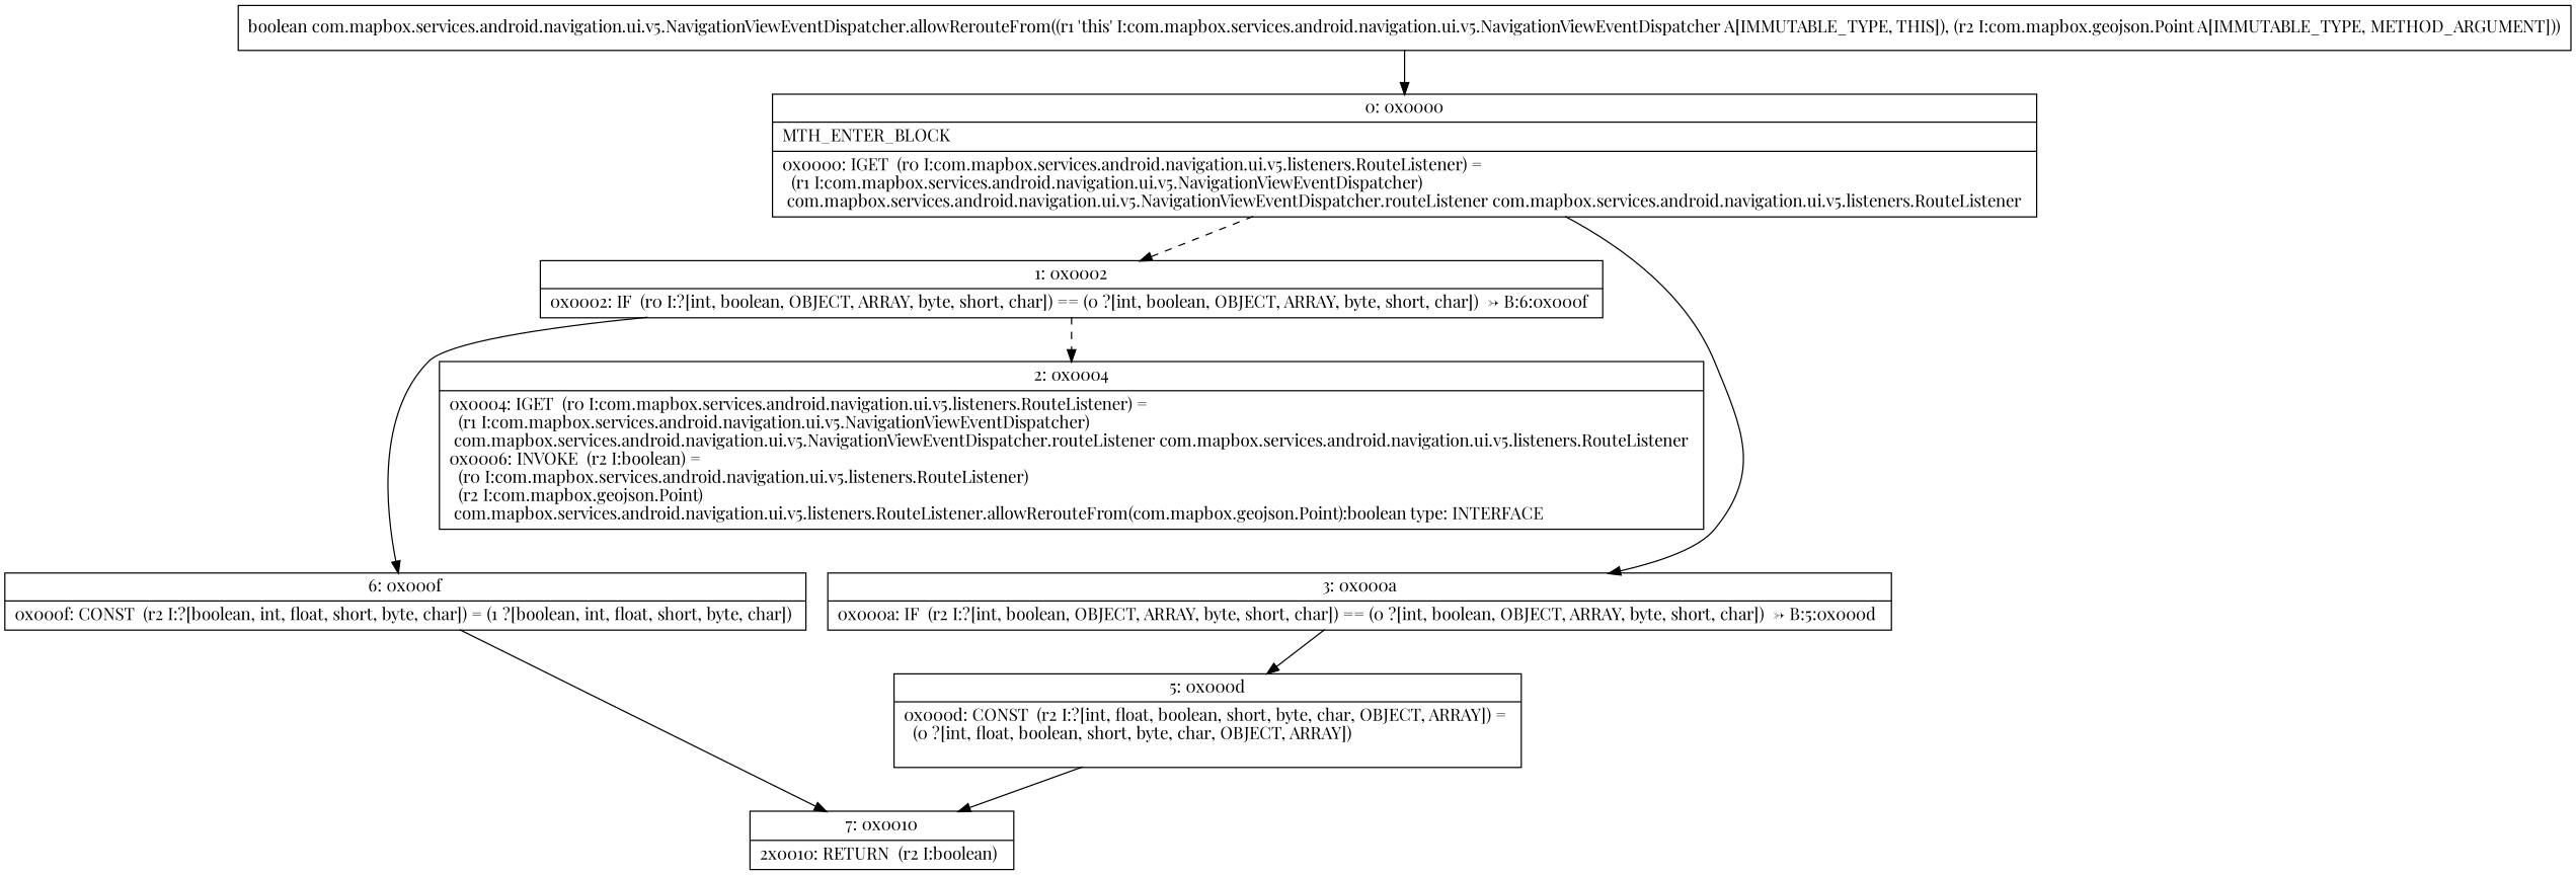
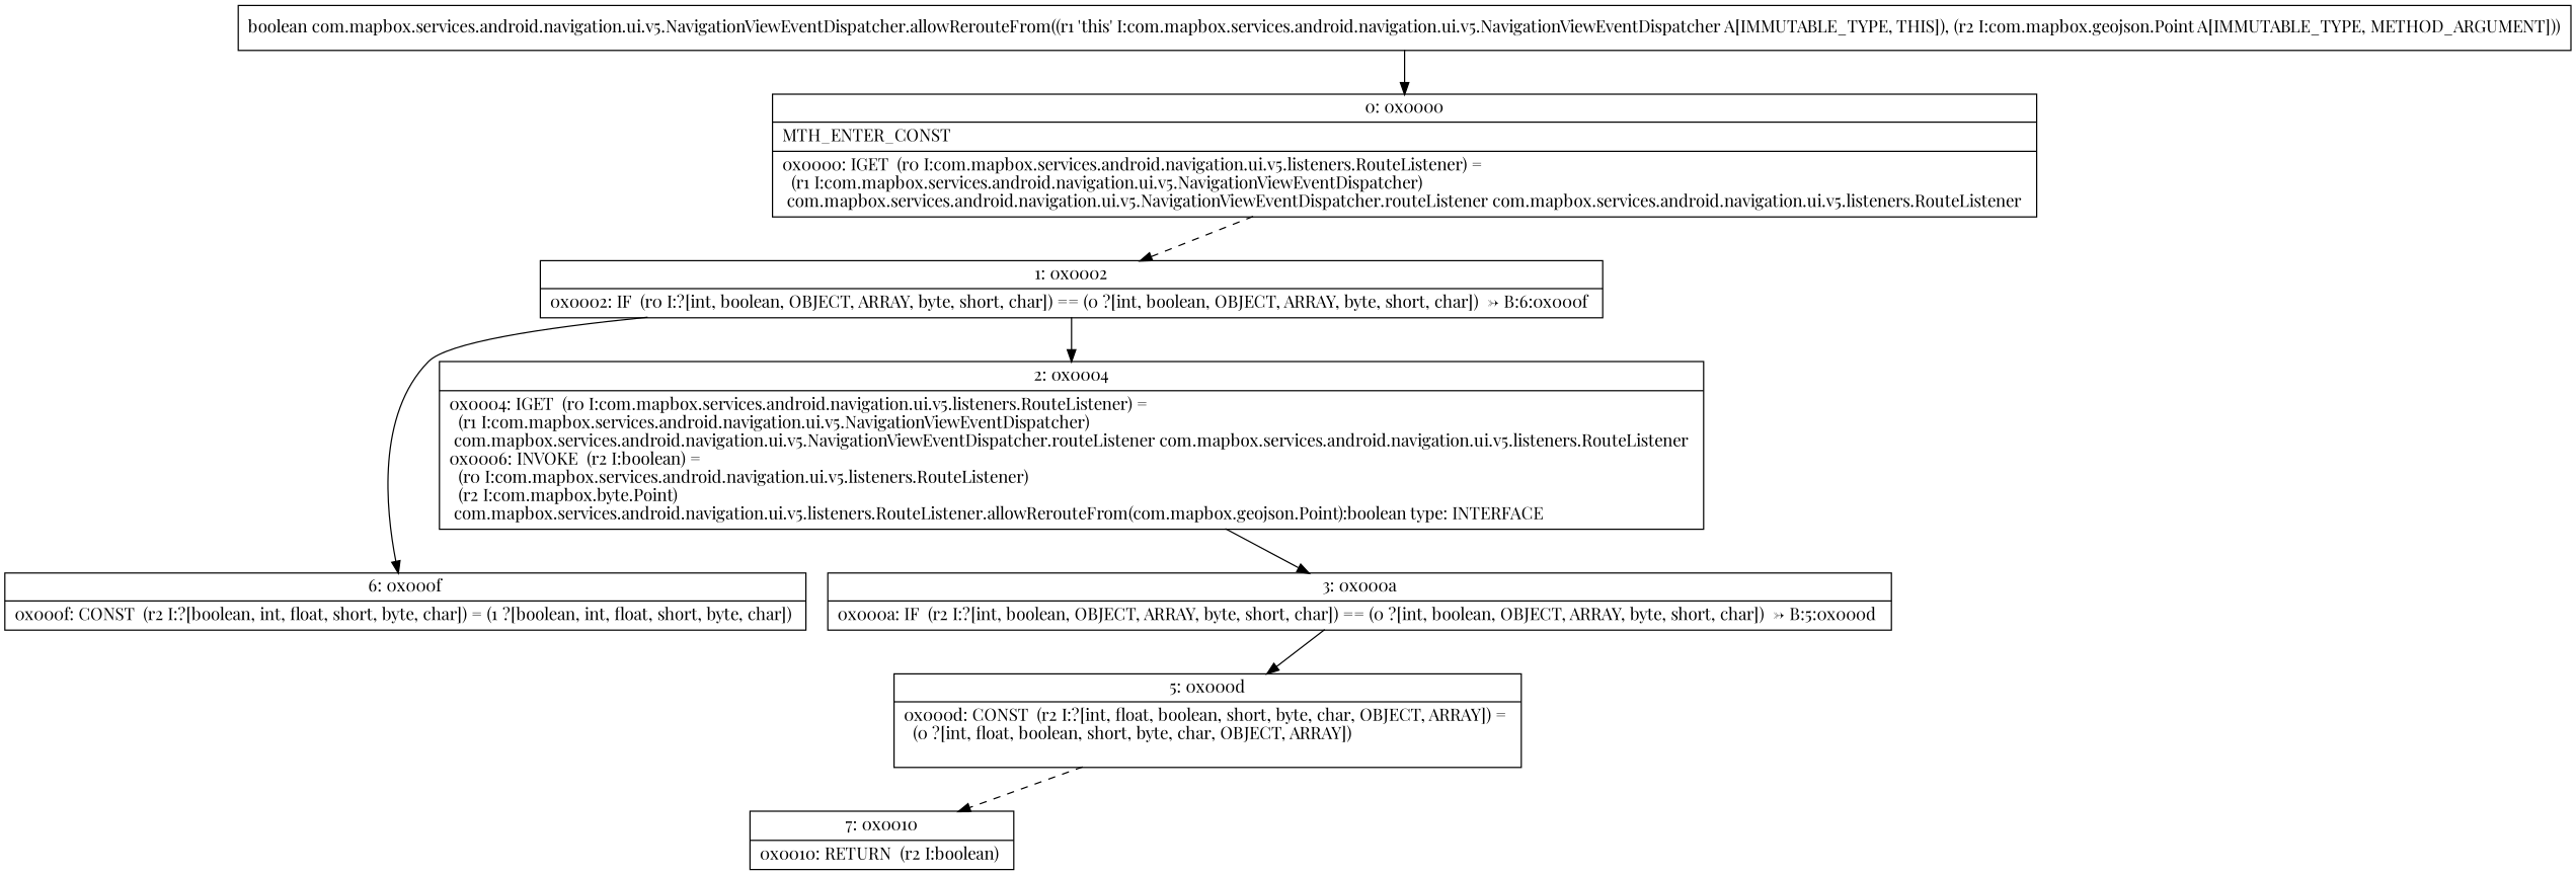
  digraph {
    fontname="Playfair Display"
    node [fontname="Playfair Display" shape=record]
    edge [fontname="Playfair Display"]
-   n1 [label="{0\:\ 0x0000|MTH_ENTER_BLOCK\l|0x0000: IGET  (r0 I:com.mapbox.services.android.navigation.ui.v5.listeners.RouteListener) = \l  (r1 I:com.mapbox.services.android.navigation.ui.v5.NavigationViewEventDispatcher)\l com.mapbox.services.android.navigation.ui.v5.NavigationViewEventDispatcher.routeListener com.mapbox.services.android.navigation.ui.v5.listeners.RouteListener \l}"]
+   n1 [label="{0\:\ 0x0000|MTH_ENTER_CONST\l|0x0000: IGET  (r0 I:com.mapbox.services.android.navigation.ui.v5.listeners.RouteListener) = \l  (r1 I:com.mapbox.services.android.navigation.ui.v5.NavigationViewEventDispatcher)\l com.mapbox.services.android.navigation.ui.v5.NavigationViewEventDispatcher.routeListener com.mapbox.services.android.navigation.ui.v5.listeners.RouteListener \l}"]
    n2 [label="{1\:\ 0x0002|0x0002: IF  (r0 I:?[int, boolean, OBJECT, ARRAY, byte, short, char]) == (0 ?[int, boolean, OBJECT, ARRAY, byte, short, char])  \-\> B:6:0x000f \l}"]
-   n3 [label="{2\:\ 0x0004|0x0004: IGET  (r0 I:com.mapbox.services.android.navigation.ui.v5.listeners.RouteListener) = \l  (r1 I:com.mapbox.services.android.navigation.ui.v5.NavigationViewEventDispatcher)\l com.mapbox.services.android.navigation.ui.v5.NavigationViewEventDispatcher.routeListener com.mapbox.services.android.navigation.ui.v5.listeners.RouteListener \l0x0006: INVOKE  (r2 I:boolean) = \l  (r0 I:com.mapbox.services.android.navigation.ui.v5.listeners.RouteListener)\l  (r2 I:com.mapbox.geojson.Point)\l com.mapbox.services.android.navigation.ui.v5.listeners.RouteListener.allowRerouteFrom(com.mapbox.geojson.Point):boolean type: INTERFACE \l}"]
+   n3 [label="{2\:\ 0x0004|0x0004: IGET  (r0 I:com.mapbox.services.android.navigation.ui.v5.listeners.RouteListener) = \l  (r1 I:com.mapbox.services.android.navigation.ui.v5.NavigationViewEventDispatcher)\l com.mapbox.services.android.navigation.ui.v5.NavigationViewEventDispatcher.routeListener com.mapbox.services.android.navigation.ui.v5.listeners.RouteListener \l0x0006: INVOKE  (r2 I:boolean) = \l  (r0 I:com.mapbox.services.android.navigation.ui.v5.listeners.RouteListener)\l  (r2 I:com.mapbox.byte.Point)\l com.mapbox.services.android.navigation.ui.v5.listeners.RouteListener.allowRerouteFrom(com.mapbox.geojson.Point):boolean type: INTERFACE \l}"]
    n4 [label="{6\:\ 0x000f|0x000f: CONST  (r2 I:?[boolean, int, float, short, byte, char]) = (1 ?[boolean, int, float, short, byte, char]) \l}"]
    n5 [label="{3\:\ 0x000a|0x000a: IF  (r2 I:?[int, boolean, OBJECT, ARRAY, byte, short, char]) == (0 ?[int, boolean, OBJECT, ARRAY, byte, short, char])  \-\> B:5:0x000d \l}"]
-   n6 [label="{7\:\ 0x0010|2x0010: RETURN  (r2 I:boolean) \l}"]
+   n6 [label="{7\:\ 0x0010|0x0010: RETURN  (r2 I:boolean) \l}"]
    n7 [label="{5\:\ 0x000d|0x000d: CONST  (r2 I:?[int, float, boolean, short, byte, char, OBJECT, ARRAY]) = \l  (0 ?[int, float, boolean, short, byte, char, OBJECT, ARRAY])\l \l}"]
    n8 [label="{boolean com.mapbox.services.android.navigation.ui.v5.NavigationViewEventDispatcher.allowRerouteFrom((r1 'this' I:com.mapbox.services.android.navigation.ui.v5.NavigationViewEventDispatcher A[IMMUTABLE_TYPE, THIS]), (r2 I:com.mapbox.geojson.Point A[IMMUTABLE_TYPE, METHOD_ARGUMENT])) }"]
    n1 -> n2 [style=dashed]
-   n2 -> n3 [style=dashed]
+   n2 -> n3 [style=solid]
    n2 -> n4
-   n1 -> n5
-   n4 -> n6
+   n3 -> n5
    n5 -> n7
-   n7 -> n6
+   n7 -> n6 [style=dashed]
    n8 -> n1
  }
